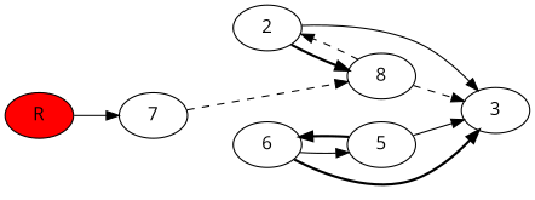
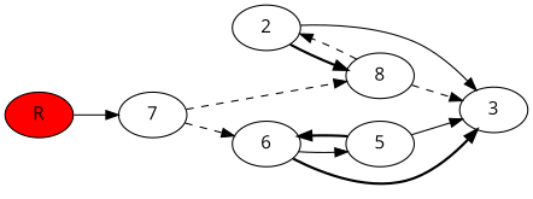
  digraph {
    fontname="Open Sans"
    rankdir=LR
    node [fontname="Open Sans"]
    edge [fontname="Open Sans" style=solid]
    2
    3
    8
    5
    6
    7
    R [fillcolor="#ff0000" style=filled]
    2 -> 3
    2 -> 8 [style=bold]
    8 -> 2 [style=dashed]
    8 -> 3 [style=dashed]
    5 -> 3
    5 -> 6 [style=bold]
    6 -> 3 [style=bold]
    6 -> 5
    7 -> 8 [style=dashed]
+   7 -> 6 [style=dashed]
    R -> 7
  }
